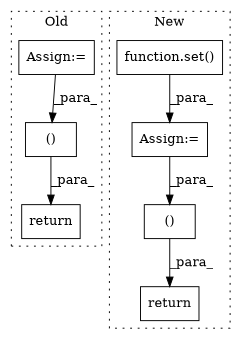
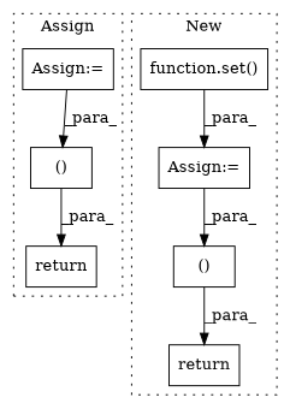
  digraph {
    node [a=93 l=7 shape=box]
    n1 [label=return s=13451]
    n2 [a=54 l=37 label="()" s=13472]
    n3 [a=68 l=3 label="Assign:=" s=13345]
    n4 [a=75 l=5 label="function.set()" s=13148]
    n5 [a=68 l=3 label="Assign:=" s=13145]
    n6 [label=return s=13966]
    n7 [a=54 l=50 label="()" s=13987]
    subgraph cluster_1 {
-     label=Old
+     label=Assign
      style=dotted
      n1
      n2
      n3
    }
    subgraph cluster_2 {
      label=New
      style=dotted
      n4
      n5
      n6
      n7
    }
    n2 -> n1 [label=_para_]
    n3 -> n2 [label=_para_]
    n4 -> n5 [label=_para_]
    n5 -> n7 [label=_para_]
    n7 -> n6 [label=_para_]
  }
